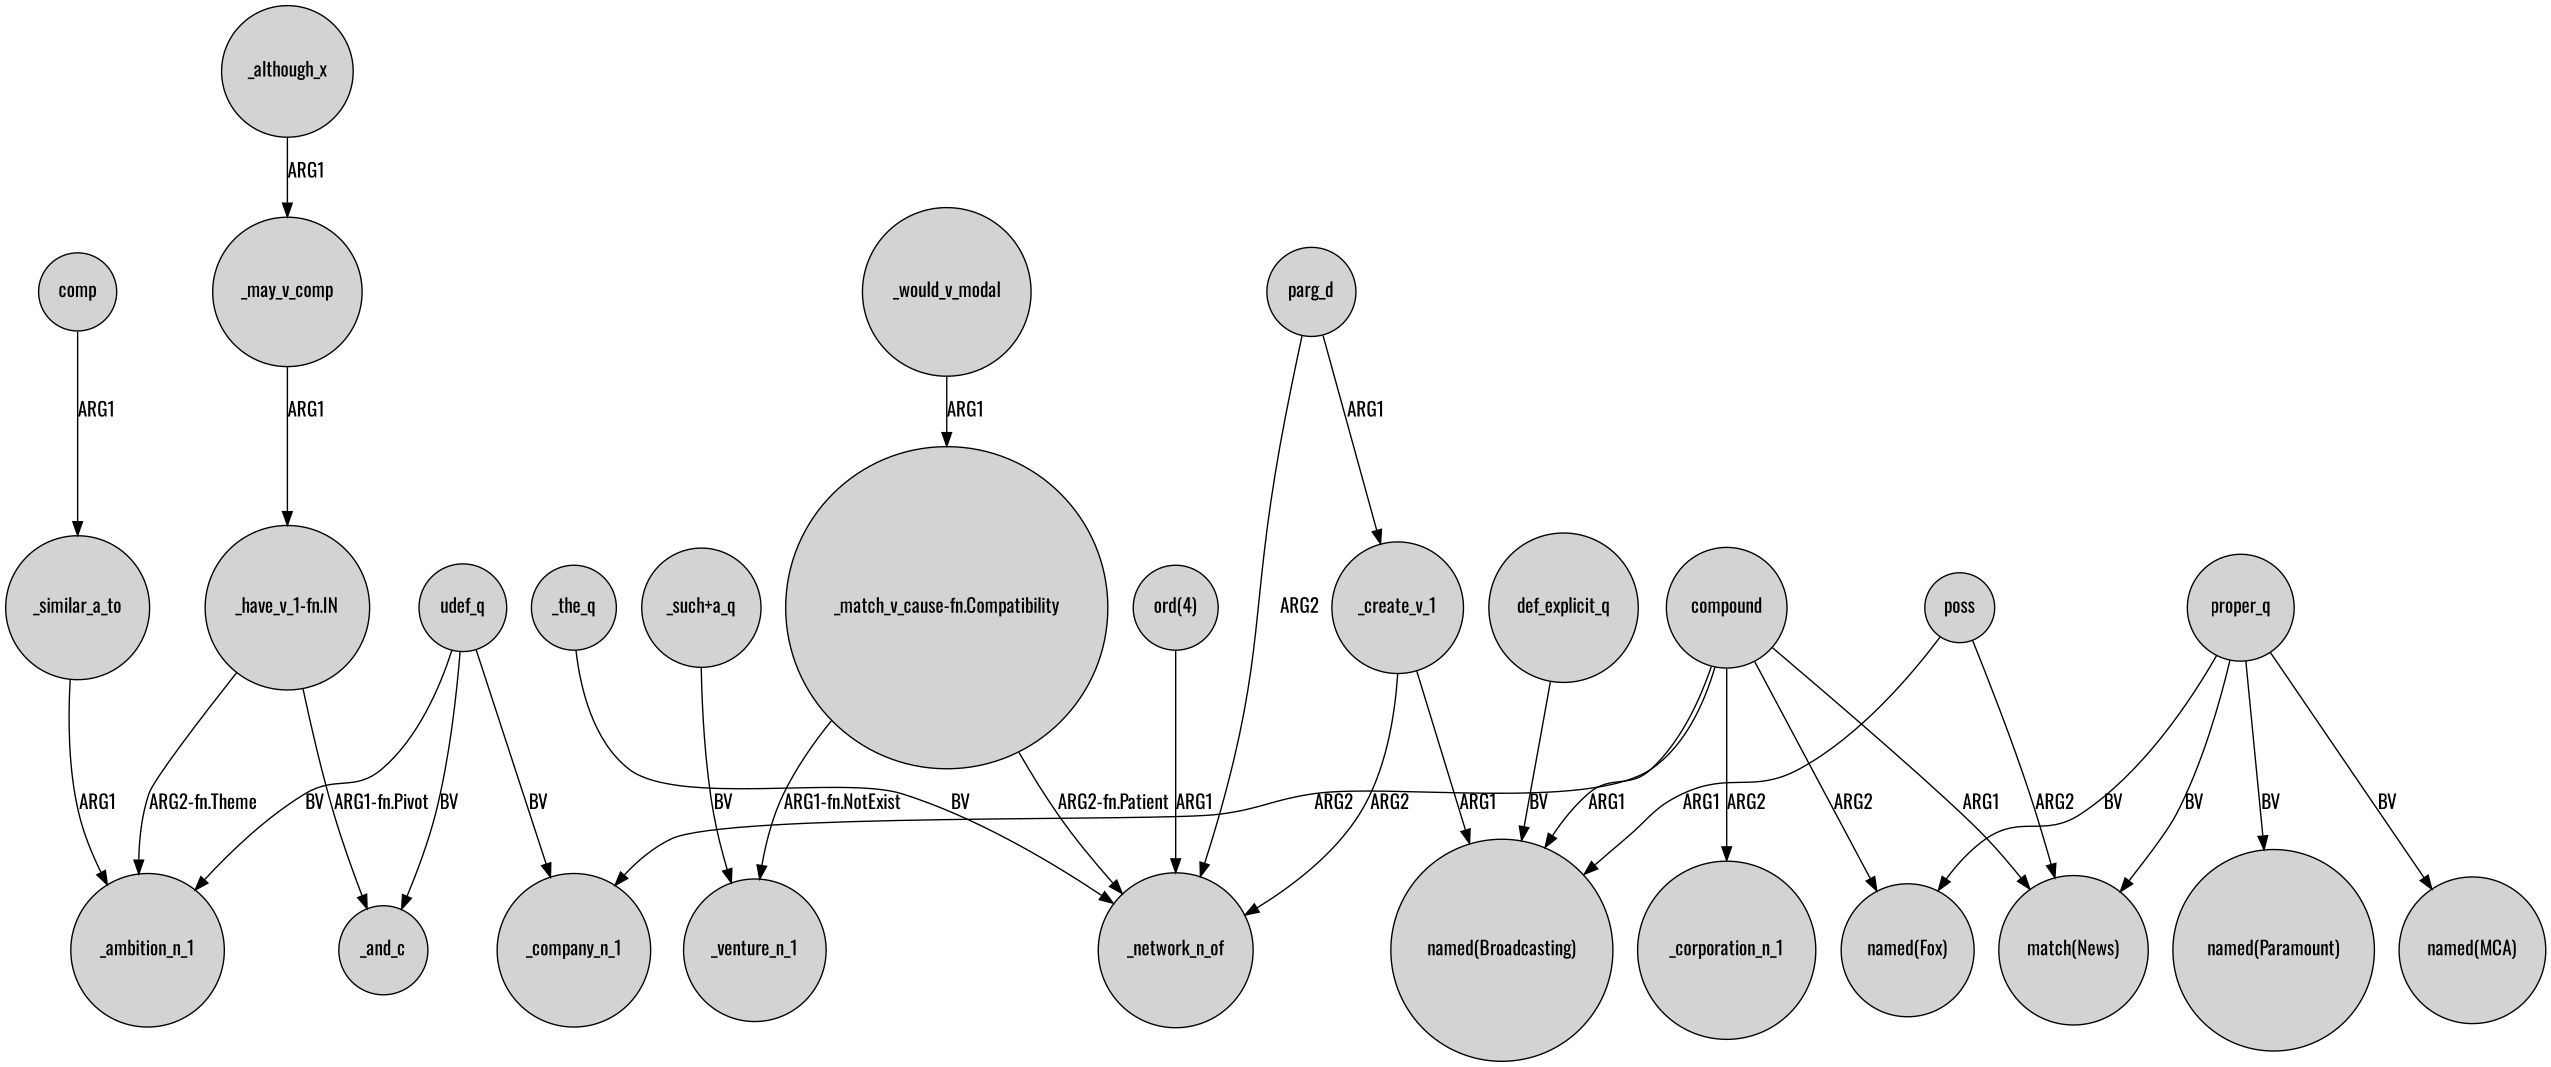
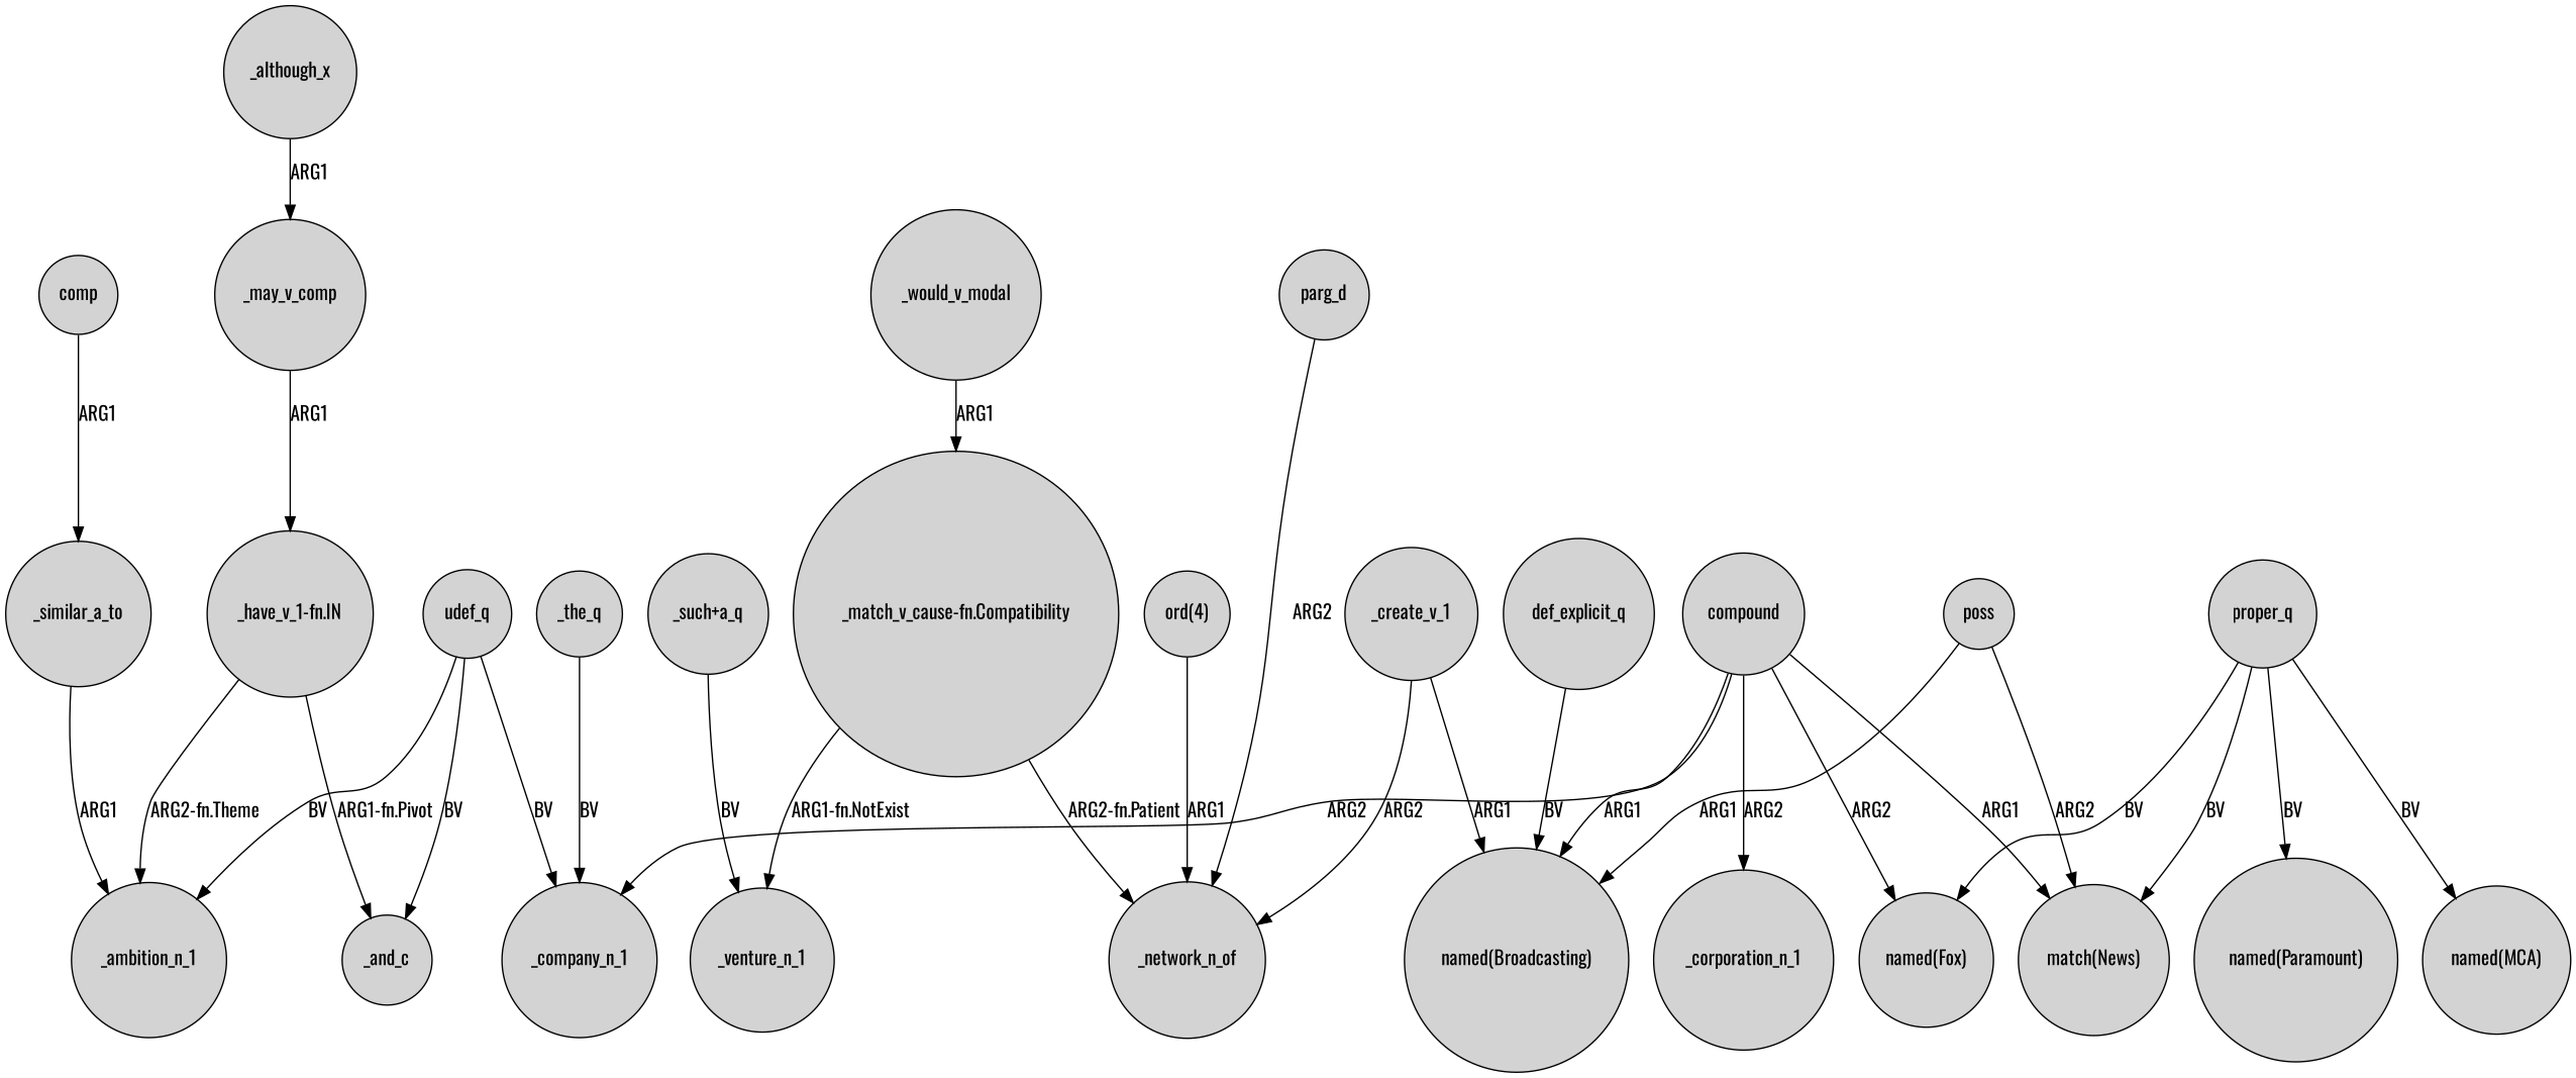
  digraph {
    fontname=Oswald
    node [fontname=Oswald shape=circle style=filled]
    edge [fontname=Oswald]
    n1 [label="match(News)"]
    compound
    _company_n_1
    "named(Broadcasting)"
    _corporation_n_1
    "named(Fox)"
    comp
    _similar_a_to
    _ambition_n_1
    _would_v_modal
    "_match_v_cause-fn.Compatibility"
    _network_n_of
    _venture_n_1
    parg_d
    _create_v_1
    n16 [label=_may_v_comp]
    "_have_v_1-fn.IN"
    _and_c
    _although_x
    proper_q
    "named(MCA)"
    "named(Paramount)"
    udef_q
    poss
    "_such+a_q"
    _the_q
    def_explicit_q
    "ord(4)"
    compound -> n1 [label=ARG1]
    compound -> _company_n_1 [label=ARG2]
    compound -> "named(Broadcasting)" [label=ARG1]
    compound -> _corporation_n_1 [label=ARG2]
    compound -> "named(Fox)" [label=ARG2]
    comp -> _similar_a_to [label=ARG1]
    _similar_a_to -> _ambition_n_1 [label=ARG1]
    _would_v_modal -> "_match_v_cause-fn.Compatibility" [label=ARG1]
    "_match_v_cause-fn.Compatibility" -> _network_n_of [label="ARG2-fn.Patient"]
    "_match_v_cause-fn.Compatibility" -> _venture_n_1 [label="ARG1-fn.NotExist"]
    parg_d -> _network_n_of [label=ARG2]
-   parg_d -> _create_v_1 [label=ARG1]
    _create_v_1 -> "named(Broadcasting)" [label=ARG1]
    _create_v_1 -> _network_n_of [label=ARG2]
    n16 -> "_have_v_1-fn.IN" [label=ARG1]
    "_have_v_1-fn.IN" -> _ambition_n_1 [label="ARG2-fn.Theme"]
    "_have_v_1-fn.IN" -> _and_c [label="ARG1-fn.Pivot"]
    _although_x -> n16 [label=ARG1]
    proper_q -> n1 [label=BV]
    proper_q -> "named(Fox)" [label=BV]
    proper_q -> "named(MCA)" [label=BV]
    proper_q -> "named(Paramount)" [label=BV]
    udef_q -> _company_n_1 [label=BV]
    udef_q -> _ambition_n_1 [label=BV]
    udef_q -> _and_c [label=BV]
    poss -> n1 [label=ARG2]
    poss -> "named(Broadcasting)" [label=ARG1]
    "_such+a_q" -> _venture_n_1 [label=BV]
-   _the_q -> _network_n_of [label=BV]
+   _the_q -> _company_n_1 [label=BV]
    def_explicit_q -> "named(Broadcasting)" [label=BV]
    "ord(4)" -> _network_n_of [label=ARG1]
  }
